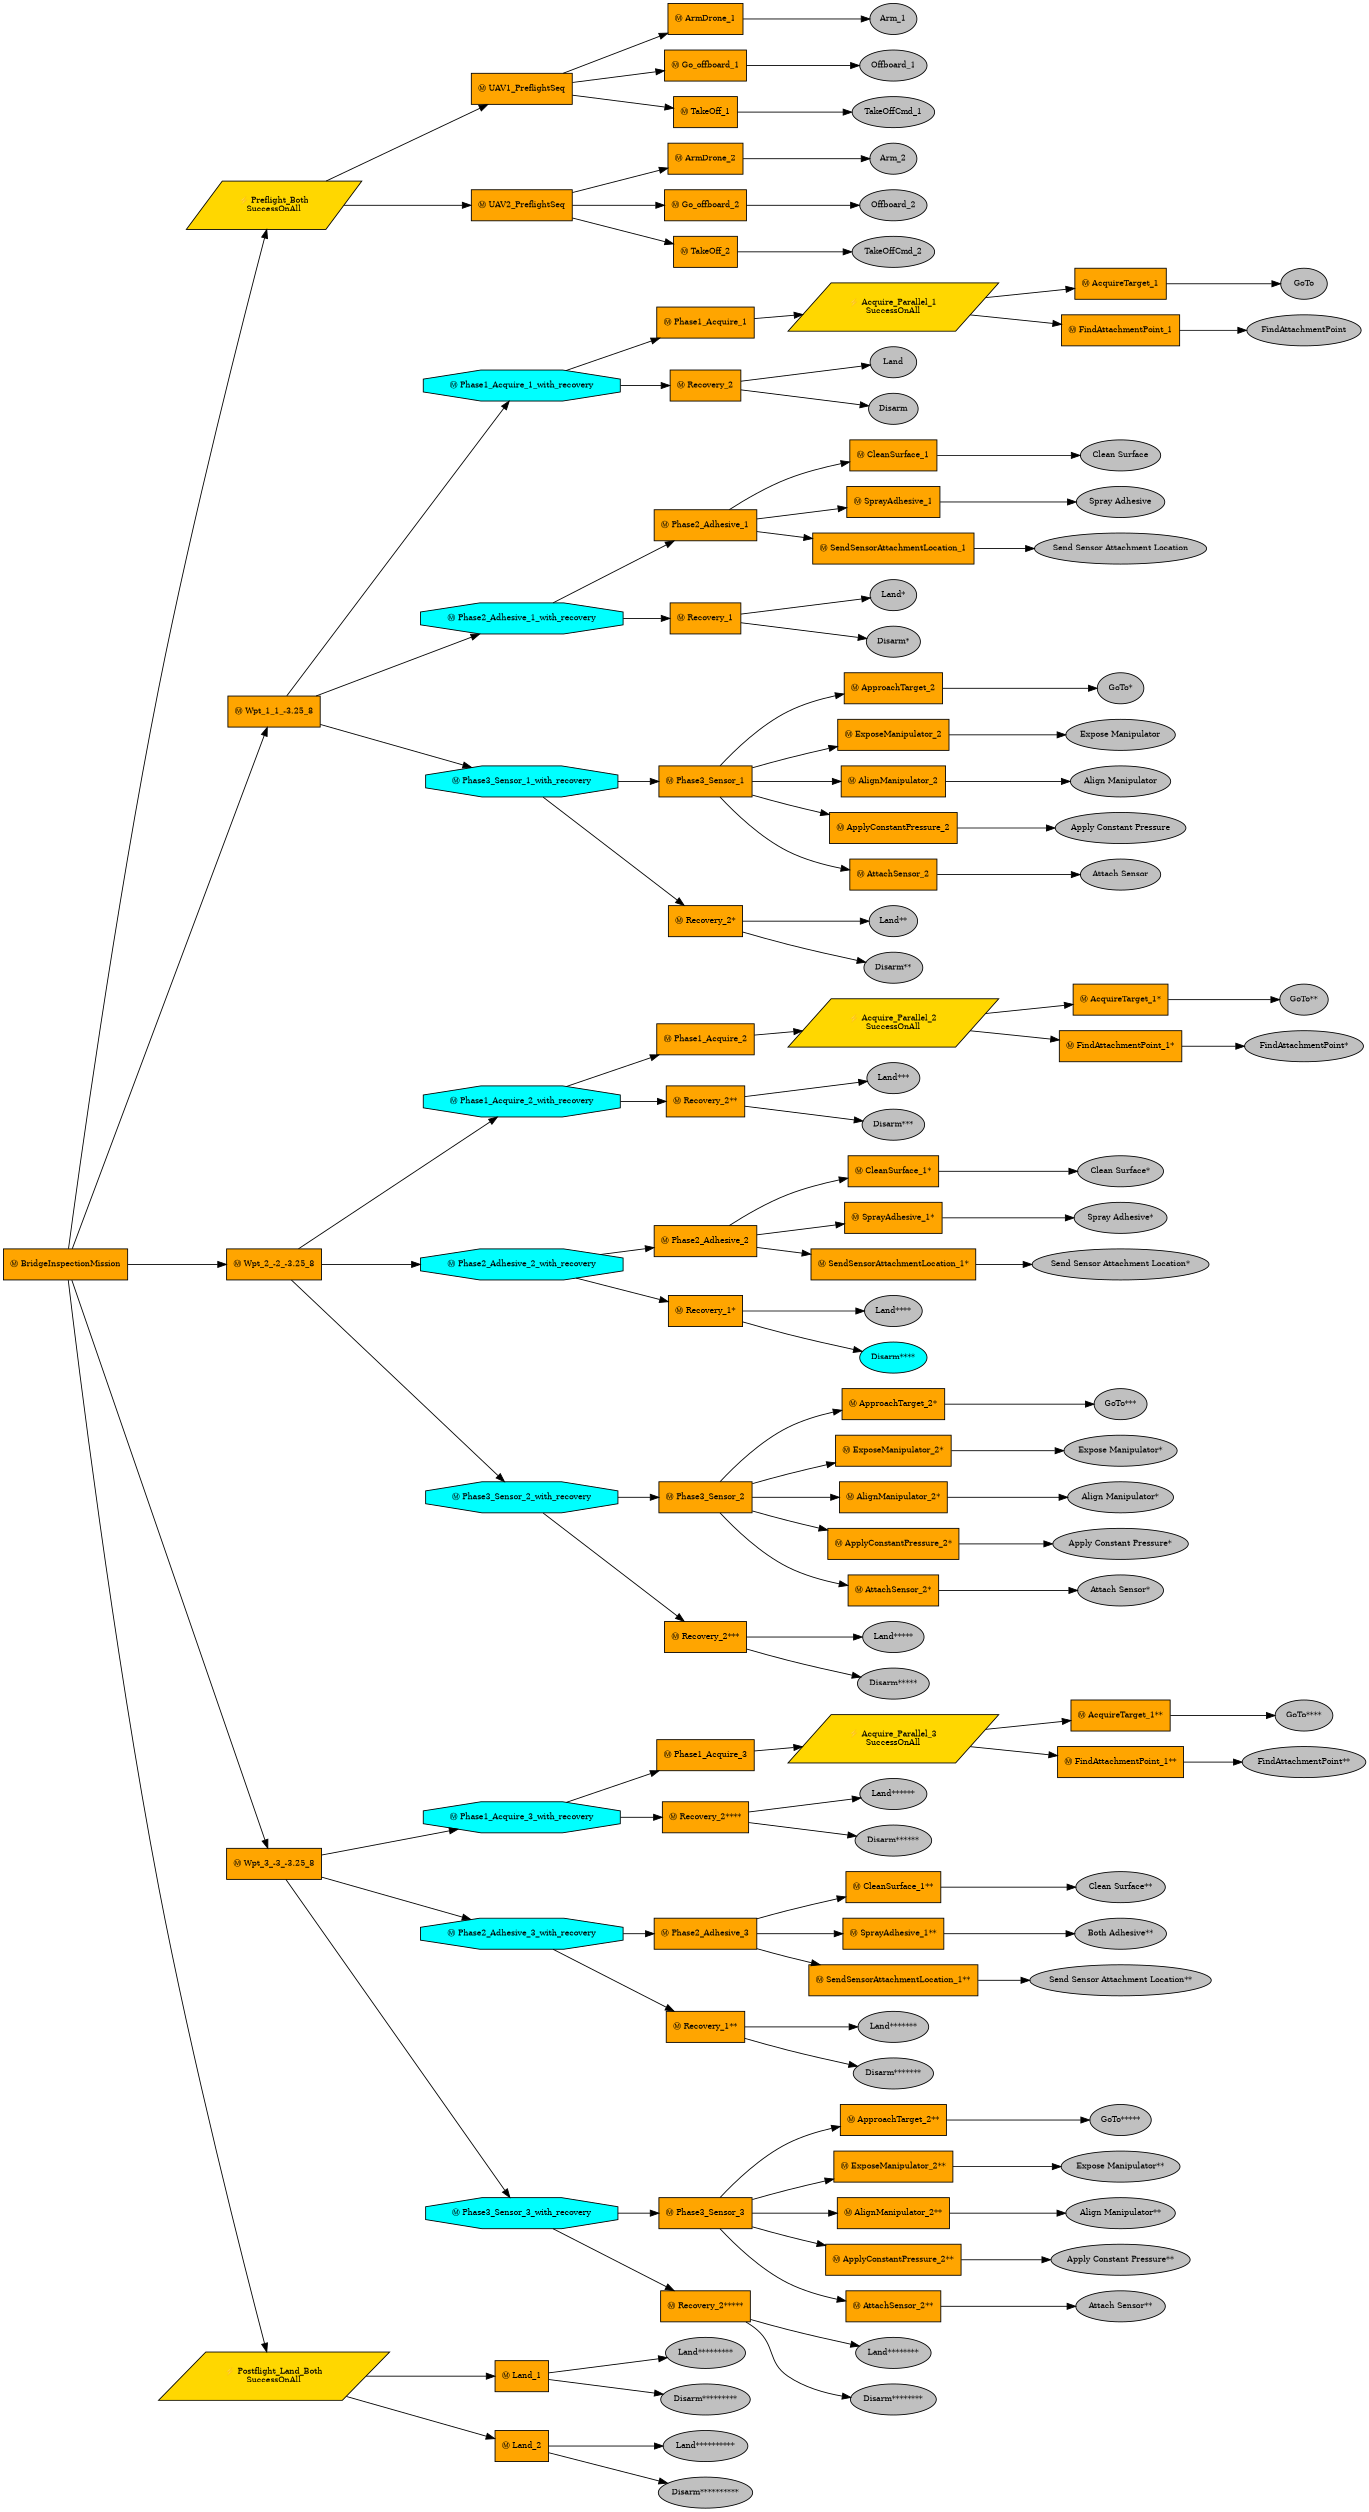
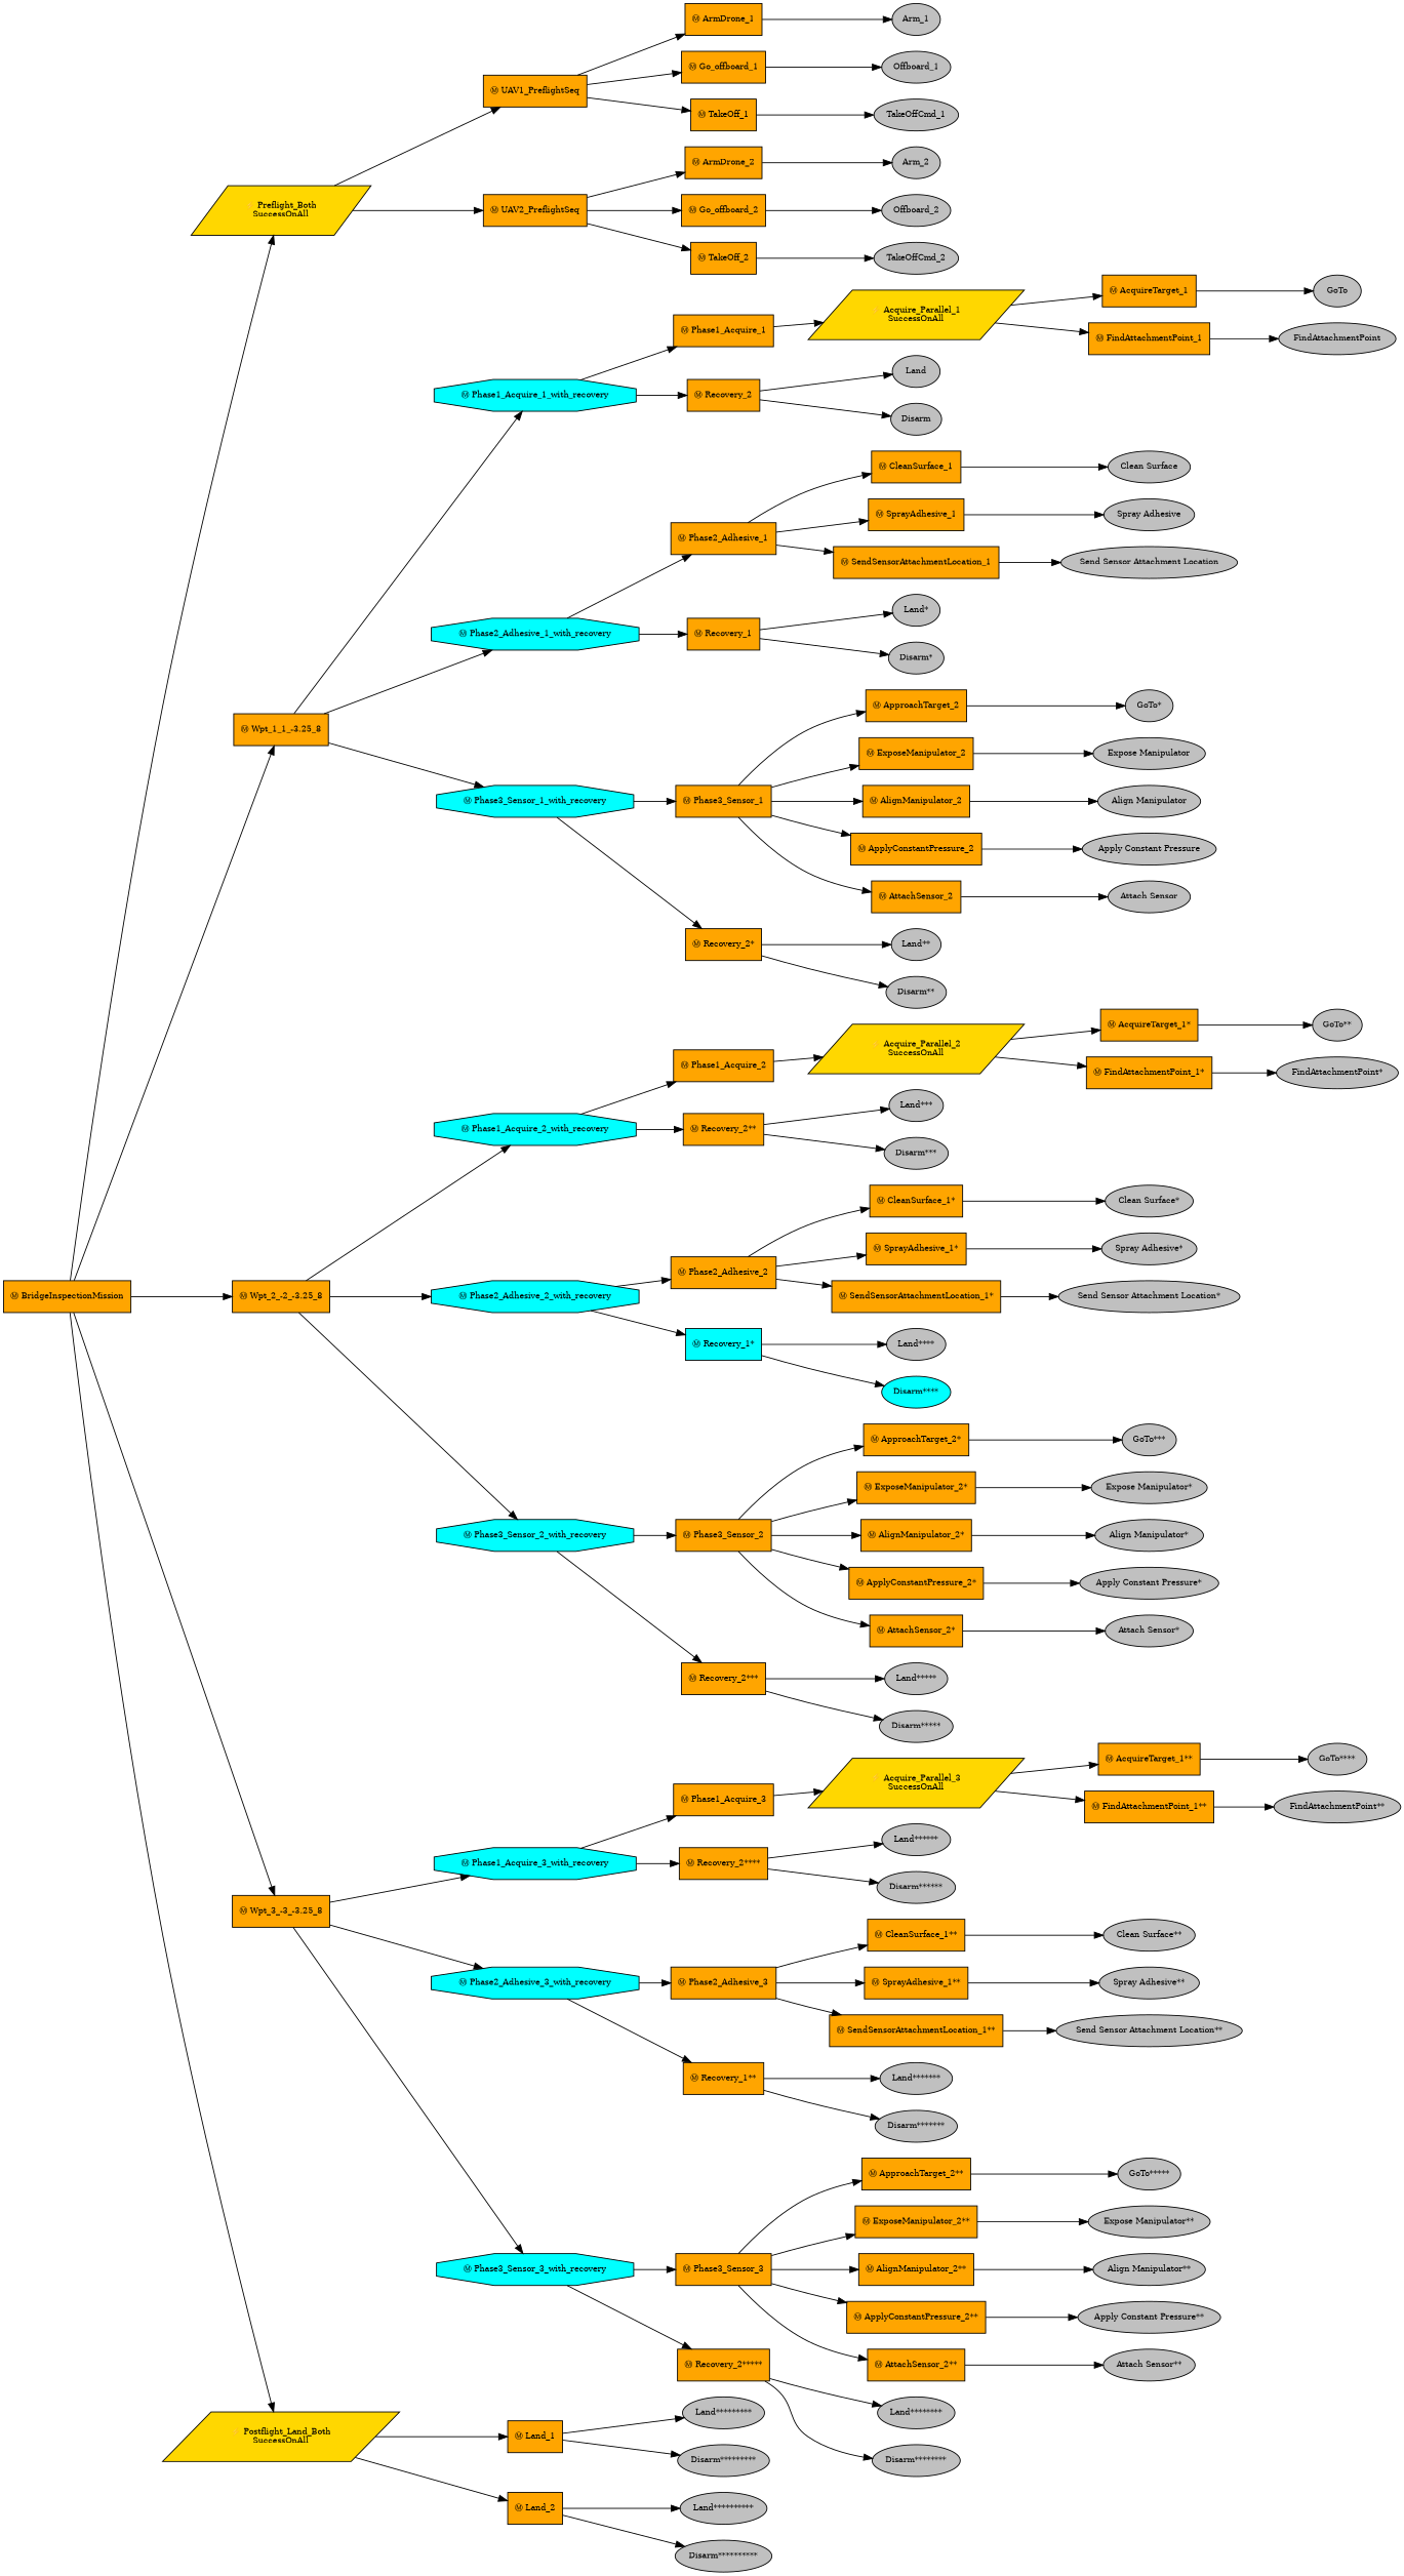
  digraph {
    fontname="times-roman"
    ordering=out
    rankdir=LR
    node [fillcolor=orange fontcolor=black fontname="times-roman" fontsize=9 shape=box style=filled]
    edge [fontname="times-roman"]
    n1 [label="Ⓜ BridgeInspectionMission"]
    n2 [fillcolor=gold label="⚡ Preflight_Both\nSuccessOnAll" shape=parallelogram]
    n3 [label="Ⓜ Wpt_1_1_-3.25_8"]
    n4 [label="Ⓜ Wpt_2_-2_-3.25_8"]
    n5 [label="Ⓜ Wpt_3_-3_-3.25_8"]
    n6 [fillcolor=gold label="⚡ Postflight_Land_Both\nSuccessOnAll" shape=parallelogram]
    n7 [label="Ⓜ UAV1_PreflightSeq"]
    n8 [label="Ⓜ UAV2_PreflightSeq"]
    n9 [fillcolor=cyan label="Ⓜ Phase1_Acquire_1_with_recovery" shape=octagon]
    n10 [fillcolor=cyan label="Ⓜ Phase2_Adhesive_1_with_recovery" shape=octagon]
    n11 [fillcolor=cyan label="Ⓜ Phase3_Sensor_1_with_recovery" shape=octagon]
    n12 [fillcolor=cyan label="Ⓜ Phase1_Acquire_2_with_recovery" shape=octagon]
    n13 [fillcolor=cyan label="Ⓜ Phase2_Adhesive_2_with_recovery" shape=octagon]
    n14 [fillcolor=cyan label="Ⓜ Phase3_Sensor_2_with_recovery" shape=octagon]
    n15 [fillcolor=cyan label="Ⓜ Phase1_Acquire_3_with_recovery" shape=octagon]
    n16 [fillcolor=cyan label="Ⓜ Phase2_Adhesive_3_with_recovery" shape=octagon]
    n17 [fillcolor=cyan label="Ⓜ Phase3_Sensor_3_with_recovery" shape=octagon]
    n18 [label="Ⓜ Land_1"]
    n19 [label="Ⓜ Land_2"]
    n20 [label="Ⓜ ArmDrone_1"]
    n21 [label="Ⓜ Go_offboard_1"]
    n22 [label="Ⓜ TakeOff_1"]
    n23 [label="Ⓜ ArmDrone_2"]
    n24 [label="Ⓜ Go_offboard_2"]
    n25 [label="Ⓜ TakeOff_2"]
    n26 [fillcolor=gray label=Arm_1 shape=ellipse]
    n27 [fillcolor=gray label=Offboard_1 shape=ellipse]
    n28 [fillcolor=gray label=TakeOffCmd_1 shape=ellipse]
    n29 [fillcolor=gray label=Arm_2 shape=ellipse]
    n30 [fillcolor=gray label=Offboard_2 shape=ellipse]
    n31 [fillcolor=gray label=TakeOffCmd_2 shape=ellipse]
    n32 [label="Ⓜ Phase1_Acquire_1"]
    n33 [label="Ⓜ Recovery_2"]
    n34 [label="Ⓜ Phase2_Adhesive_1"]
    n35 [label="Ⓜ Recovery_1"]
    n36 [label="Ⓜ Phase3_Sensor_1"]
    n37 [label="Ⓜ Recovery_2*"]
    n38 [fillcolor=gold label="⚡ Acquire_Parallel_1\nSuccessOnAll" shape=parallelogram]
    n39 [fillcolor=gray label=Land shape=ellipse]
    n40 [fillcolor=gray label=Disarm shape=ellipse]
    n41 [label="Ⓜ AcquireTarget_1"]
    n42 [label="Ⓜ FindAttachmentPoint_1"]
    n43 [fillcolor=gray label=GoTo shape=ellipse]
    n44 [fillcolor=gray label=FindAttachmentPoint shape=ellipse]
    n45 [label="Ⓜ CleanSurface_1"]
    n46 [label="Ⓜ SprayAdhesive_1"]
    n47 [label="Ⓜ SendSensorAttachmentLocation_1"]
    n48 [fillcolor=gray label="Land*" shape=ellipse]
    n49 [fillcolor=gray label="Disarm*" shape=ellipse]
    n50 [fillcolor=gray label="Clean Surface" shape=ellipse]
    n51 [fillcolor=gray label="Spray Adhesive" shape=ellipse]
    n52 [fillcolor=gray label="Send Sensor Attachment Location" shape=ellipse]
    n53 [label="Ⓜ ApproachTarget_2"]
    n54 [label="Ⓜ ExposeManipulator_2"]
    n55 [label="Ⓜ AlignManipulator_2"]
    n56 [label="Ⓜ ApplyConstantPressure_2"]
    n57 [label="Ⓜ AttachSensor_2"]
    n58 [fillcolor=gray label="Land**" shape=ellipse]
    n59 [fillcolor=gray label="Disarm**" shape=ellipse]
    n60 [fillcolor=gray label="GoTo*" shape=ellipse]
    n61 [fillcolor=gray label="Expose Manipulator" shape=ellipse]
    n62 [fillcolor=gray label="Align Manipulator" shape=ellipse]
    n63 [fillcolor=gray label="Apply Constant Pressure" shape=ellipse]
    n64 [fillcolor=gray label="Attach Sensor" shape=ellipse]
    n65 [label="Ⓜ Phase1_Acquire_2"]
    n66 [label="Ⓜ Recovery_2**"]
    n67 [label="Ⓜ Phase2_Adhesive_2"]
-   n68 [label="Ⓜ Recovery_1*"]
+   n68 [fillcolor=cyan label="Ⓜ Recovery_1*"]
    n69 [label="Ⓜ Phase3_Sensor_2"]
    n70 [label="Ⓜ Recovery_2***"]
    n71 [fillcolor=gold label="⚡ Acquire_Parallel_2\nSuccessOnAll" shape=parallelogram]
    n72 [fillcolor=gray label="Land***" shape=ellipse]
    n73 [fillcolor=gray label="Disarm***" shape=ellipse]
    n74 [label="Ⓜ AcquireTarget_1*"]
    n75 [label="Ⓜ FindAttachmentPoint_1*"]
    n76 [fillcolor=gray label="GoTo**" shape=ellipse]
    n77 [fillcolor=gray label="FindAttachmentPoint*" shape=ellipse]
    n78 [label="Ⓜ CleanSurface_1*"]
    n79 [label="Ⓜ SprayAdhesive_1*"]
    n80 [label="Ⓜ SendSensorAttachmentLocation_1*"]
    n81 [fillcolor=gray label="Land****" shape=ellipse]
    n82 [fillcolor=cyan label="Disarm****" shape=ellipse]
    n83 [fillcolor=gray label="Clean Surface*" shape=ellipse]
    n84 [fillcolor=gray label="Spray Adhesive*" shape=ellipse]
    n85 [fillcolor=gray label="Send Sensor Attachment Location*" shape=ellipse]
    n86 [label="Ⓜ ApproachTarget_2*"]
    n87 [label="Ⓜ ExposeManipulator_2*"]
    n88 [label="Ⓜ AlignManipulator_2*"]
    n89 [label="Ⓜ ApplyConstantPressure_2*"]
    n90 [label="Ⓜ AttachSensor_2*"]
    n91 [fillcolor=gray label="Land*****" shape=ellipse]
    n92 [fillcolor=gray label="Disarm*****" shape=ellipse]
    n93 [fillcolor=gray label="GoTo***" shape=ellipse]
    n94 [fillcolor=gray label="Expose Manipulator*" shape=ellipse]
    n95 [fillcolor=gray label="Align Manipulator*" shape=ellipse]
    n96 [fillcolor=gray label="Apply Constant Pressure*" shape=ellipse]
    n97 [fillcolor=gray label="Attach Sensor*" shape=ellipse]
    n98 [label="Ⓜ Phase1_Acquire_3"]
    n99 [label="Ⓜ Recovery_2****"]
    n100 [label="Ⓜ Phase2_Adhesive_3"]
    n101 [label="Ⓜ Recovery_1**"]
    n102 [label="Ⓜ Phase3_Sensor_3"]
    n103 [label="Ⓜ Recovery_2*****"]
    n104 [fillcolor=gold label="⚡ Acquire_Parallel_3\nSuccessOnAll" shape=parallelogram]
    n105 [fillcolor=gray label="Land******" shape=ellipse]
    n106 [fillcolor=gray label="Disarm******" shape=ellipse]
    n107 [label="Ⓜ AcquireTarget_1**"]
    n108 [label="Ⓜ FindAttachmentPoint_1**"]
    n109 [fillcolor=gray label="GoTo****" shape=ellipse]
    n110 [fillcolor=gray label="FindAttachmentPoint**" shape=ellipse]
    n111 [label="Ⓜ CleanSurface_1**"]
    n112 [label="Ⓜ SprayAdhesive_1**"]
    n113 [label="Ⓜ SendSensorAttachmentLocation_1**"]
    n114 [fillcolor=gray label="Land*******" shape=ellipse]
    n115 [fillcolor=gray label="Disarm*******" shape=ellipse]
    n116 [fillcolor=gray label="Clean Surface**" shape=ellipse]
-   n117 [fillcolor=gray label="Both Adhesive**" shape=ellipse]
+   n117 [fillcolor=gray label="Spray Adhesive**" shape=ellipse]
    n118 [fillcolor=gray label="Send Sensor Attachment Location**" shape=ellipse]
    n119 [label="Ⓜ ApproachTarget_2**"]
    n120 [label="Ⓜ ExposeManipulator_2**"]
    n121 [label="Ⓜ AlignManipulator_2**"]
    n122 [label="Ⓜ ApplyConstantPressure_2**"]
    n123 [label="Ⓜ AttachSensor_2**"]
    n124 [fillcolor=gray label="Land********" shape=ellipse]
    n125 [fillcolor=gray label="Disarm********" shape=ellipse]
    n126 [fillcolor=gray label="GoTo*****" shape=ellipse]
    n127 [fillcolor=gray label="Expose Manipulator**" shape=ellipse]
    n128 [fillcolor=gray label="Align Manipulator**" shape=ellipse]
    n129 [fillcolor=gray label="Apply Constant Pressure**" shape=ellipse]
    n130 [fillcolor=gray label="Attach Sensor**" shape=ellipse]
    n131 [fillcolor=gray label="Land*********" shape=ellipse]
    n132 [fillcolor=gray label="Disarm*********" shape=ellipse]
    n133 [fillcolor=gray label="Land**********" shape=ellipse]
    n134 [fillcolor=gray label="Disarm**********" shape=ellipse]
    n1 -> n2
    n1 -> n3
    n1 -> n4
    n1 -> n5
    n1 -> n6
    n2 -> n7
    n2 -> n8
    n3 -> n9
    n3 -> n10
    n3 -> n11
    n4 -> n12
    n4 -> n13
    n4 -> n14
    n5 -> n15
    n5 -> n16
    n5 -> n17
    n6 -> n18
    n6 -> n19
    n7 -> n20
    n7 -> n21
    n7 -> n22
    n8 -> n23
    n8 -> n24
    n8 -> n25
    n9 -> n32
    n9 -> n33
    n10 -> n34
    n10 -> n35
    n11 -> n36
    n11 -> n37
    n12 -> n65
    n12 -> n66
    n13 -> n67
    n13 -> n68
    n14 -> n69
    n14 -> n70
    n15 -> n98
    n15 -> n99
    n16 -> n100
    n16 -> n101
    n17 -> n102
    n17 -> n103
    n18 -> n131
    n18 -> n132
    n19 -> n133
    n19 -> n134
    n20 -> n26
    n21 -> n27
    n22 -> n28
    n23 -> n29
    n24 -> n30
    n25 -> n31
    n32 -> n38
    n33 -> n39
    n33 -> n40
    n34 -> n45
    n34 -> n46
    n34 -> n47
    n35 -> n48
    n35 -> n49
    n36 -> n53
    n36 -> n54
    n36 -> n55
    n36 -> n56
    n36 -> n57
    n37 -> n58
    n37 -> n59
    n38 -> n41
    n38 -> n42
    n41 -> n43
    n42 -> n44
    n45 -> n50
    n46 -> n51
    n47 -> n52
    n53 -> n60
    n54 -> n61
    n55 -> n62
    n56 -> n63
    n57 -> n64
    n65 -> n71
    n66 -> n72
    n66 -> n73
    n67 -> n78
    n67 -> n79
    n67 -> n80
    n68 -> n81
    n68 -> n82
    n69 -> n86
    n69 -> n87
    n69 -> n88
    n69 -> n89
    n69 -> n90
    n70 -> n91
    n70 -> n92
    n71 -> n74
    n71 -> n75
    n74 -> n76
    n75 -> n77
    n78 -> n83
    n79 -> n84
    n80 -> n85
    n86 -> n93
    n87 -> n94
    n88 -> n95
    n89 -> n96
    n90 -> n97
    n98 -> n104
    n99 -> n105
    n99 -> n106
    n100 -> n111
    n100 -> n112
    n100 -> n113
    n101 -> n114
    n101 -> n115
    n102 -> n119
    n102 -> n120
    n102 -> n121
    n102 -> n122
    n102 -> n123
    n103 -> n124
    n103 -> n125
    n104 -> n107
    n104 -> n108
    n107 -> n109
    n108 -> n110
    n111 -> n116
    n112 -> n117
    n113 -> n118
    n119 -> n126
    n120 -> n127
    n121 -> n128
    n122 -> n129
    n123 -> n130
  }
